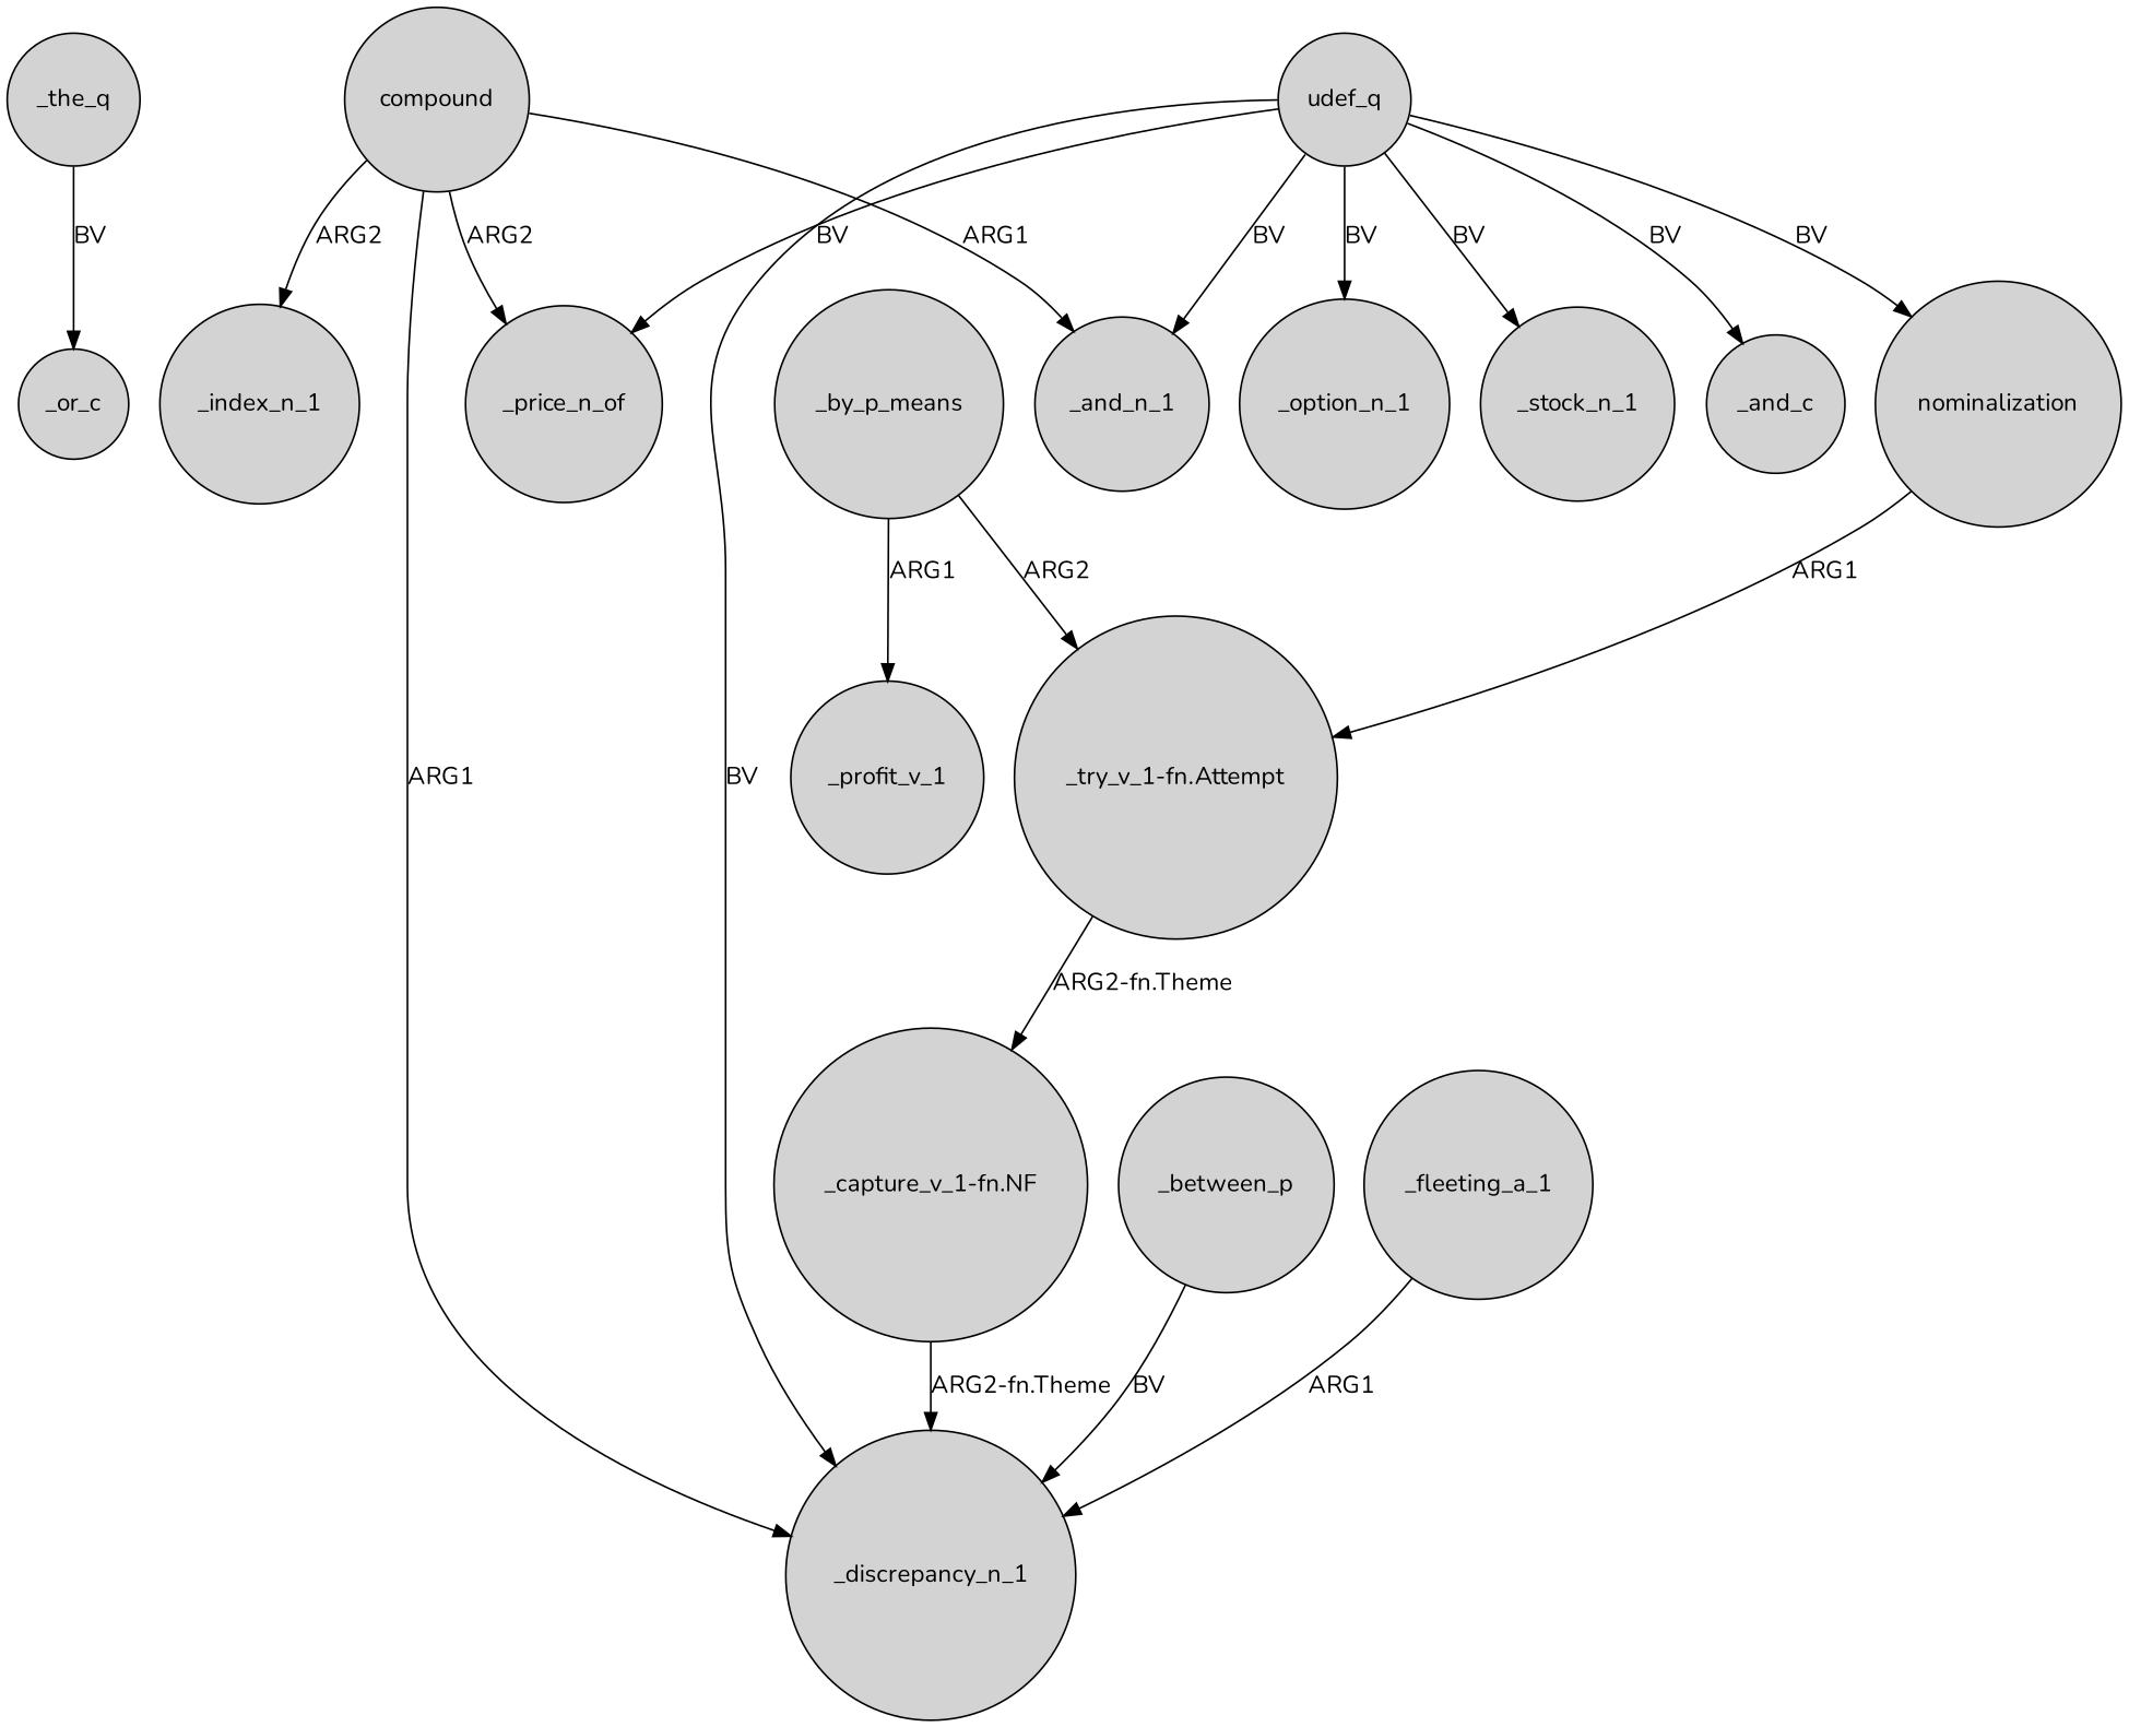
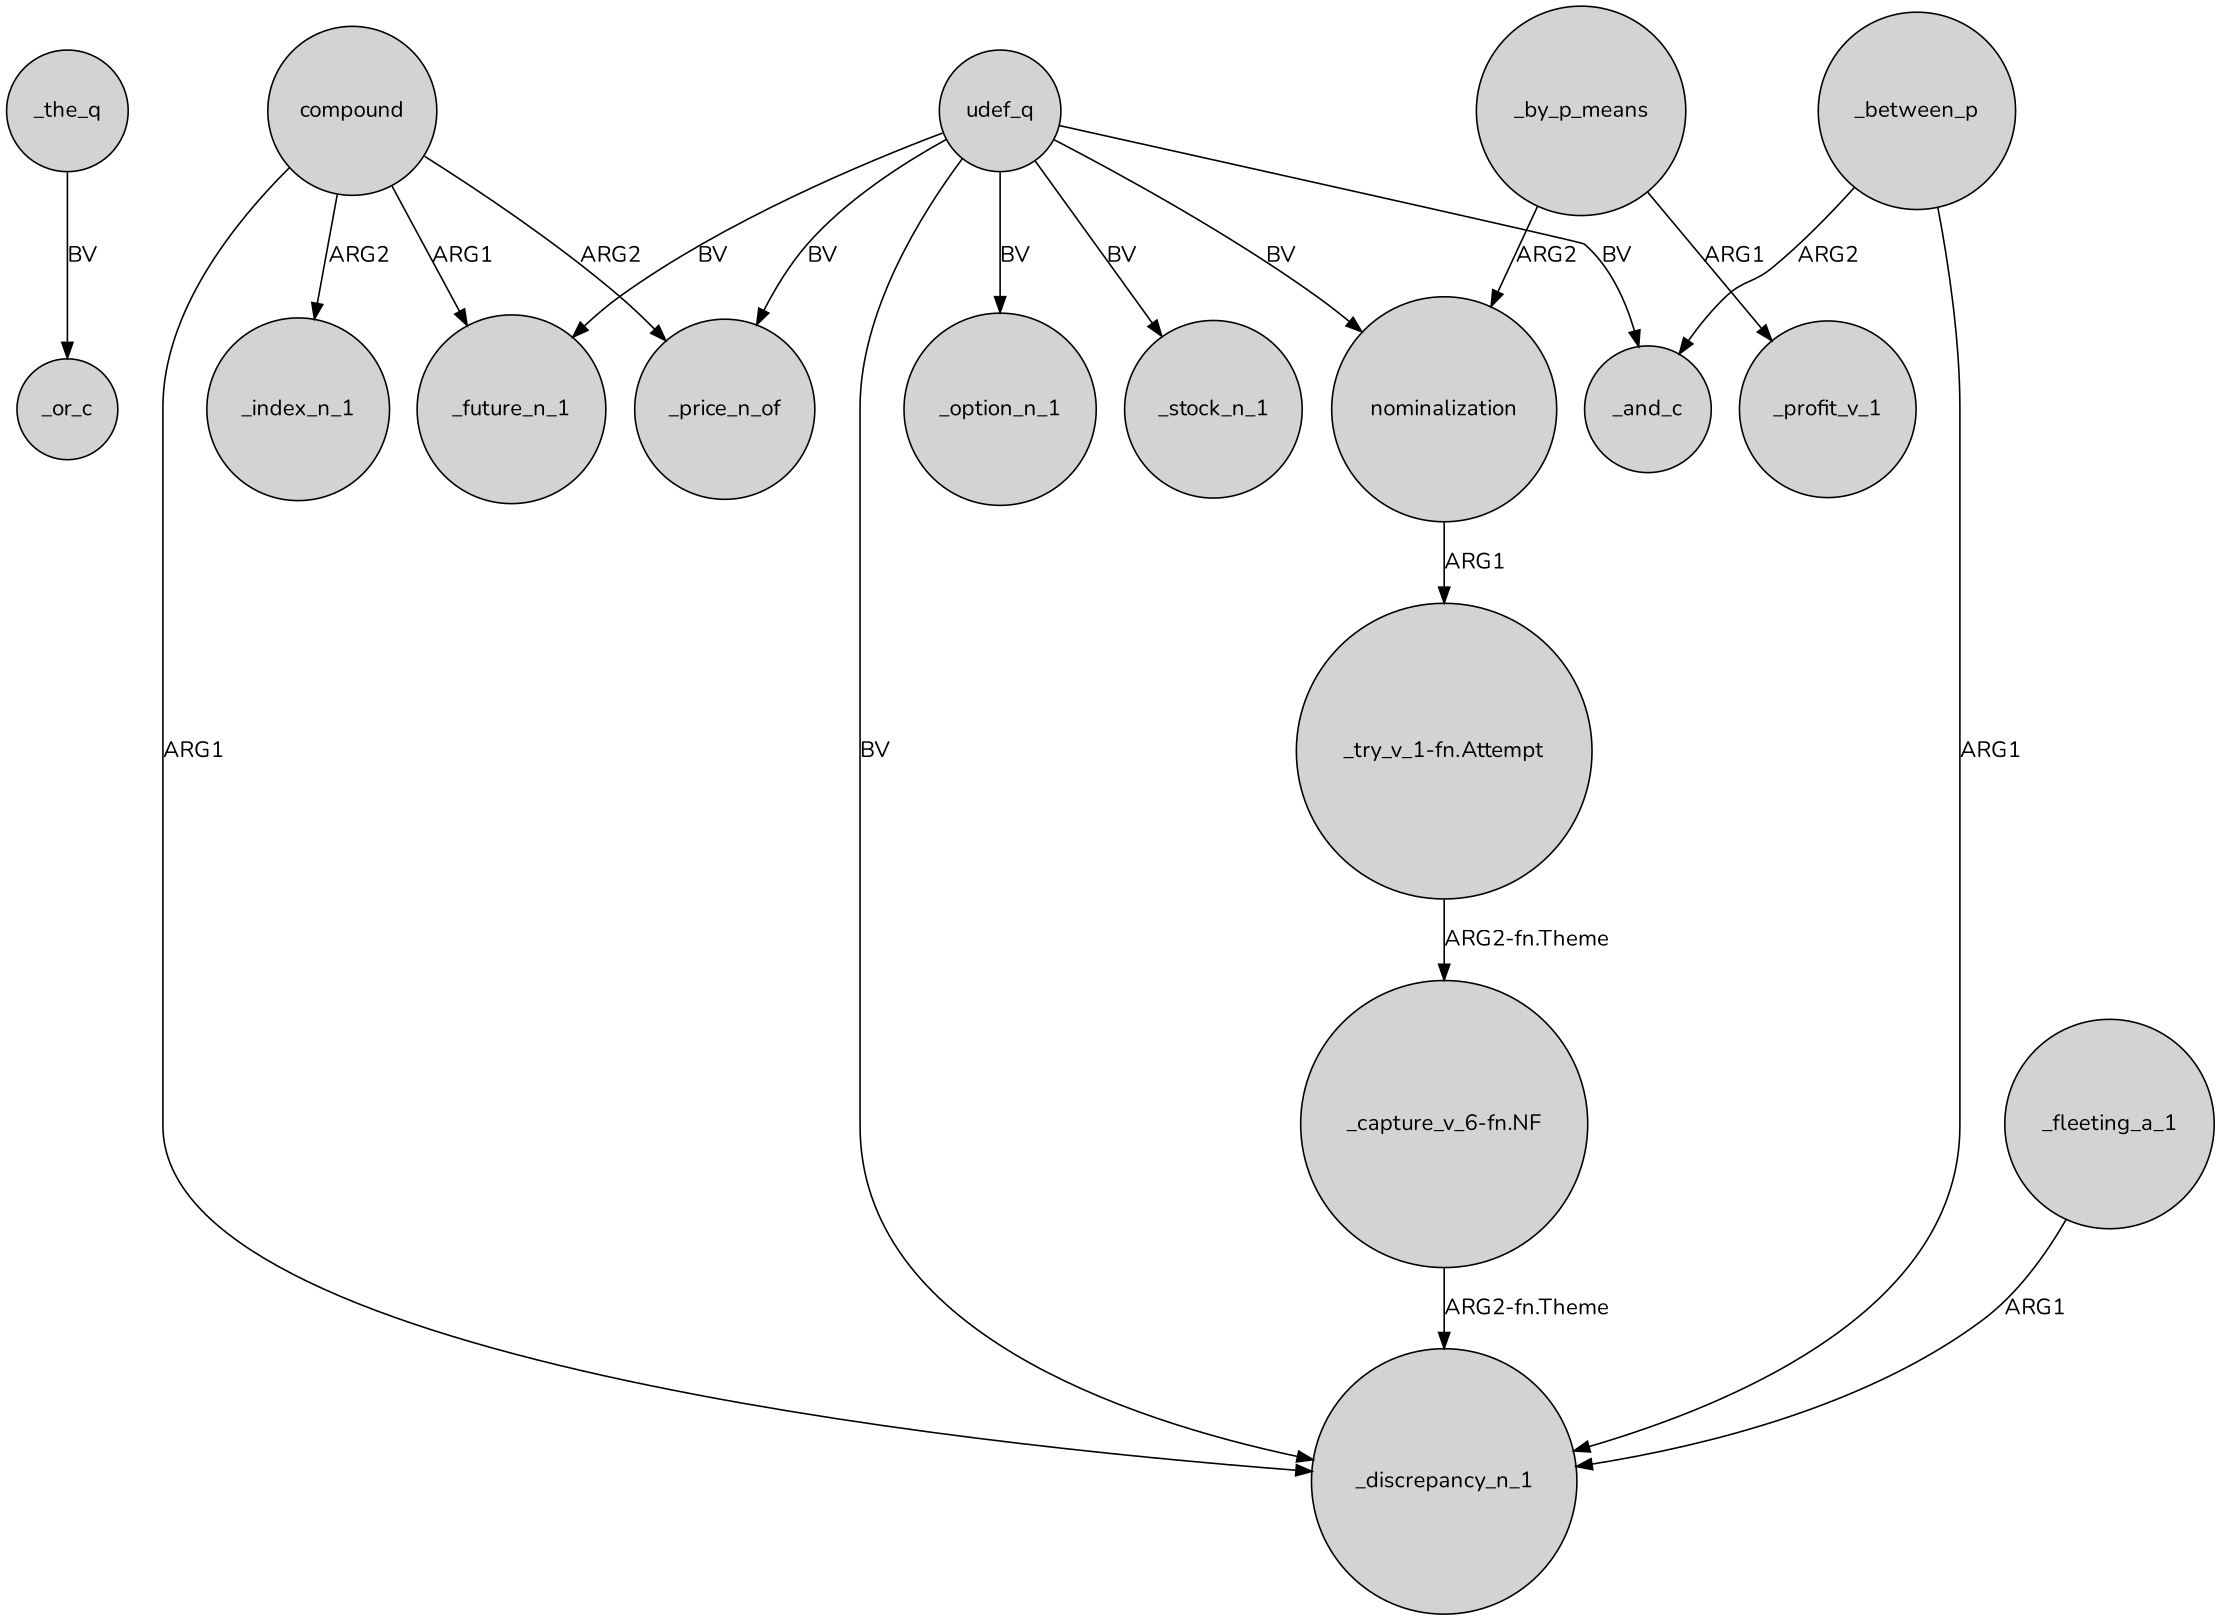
  digraph {
    fontname=Nunito
    node [fontname=Nunito shape=circle style=filled]
    edge [fontname=Nunito]
    _the_q
    _or_c
    compound
    _price_n_of
-   _future_n_1 [label=_and_n_1]
+   _future_n_1
    _index_n_1
    _discrepancy_n_1
    _by_p_means
    nominalization
    _profit_v_1
    "_try_v_1-fn.Attempt"
-   "_capture_v_1-fn.NF"
+   "_capture_v_1-fn.NF" [label="_capture_v_6-fn.NF"]
    udef_q
    _option_n_1
    _stock_n_1
    _and_c
    _between_p
    _fleeting_a_1
    _the_q -> _or_c [label=BV]
    compound -> _price_n_of [label=ARG2]
    compound -> _future_n_1 [label=ARG1]
    compound -> _index_n_1 [label=ARG2]
    compound -> _discrepancy_n_1 [label=ARG1]
-   _by_p_means -> "_try_v_1-fn.Attempt" [label=ARG2]
+   _by_p_means -> nominalization [label=ARG2]
    _by_p_means -> _profit_v_1 [label=ARG1]
    nominalization -> "_try_v_1-fn.Attempt" [label=ARG1]
    "_try_v_1-fn.Attempt" -> "_capture_v_1-fn.NF" [label="ARG2-fn.Theme"]
    "_capture_v_1-fn.NF" -> _discrepancy_n_1 [label="ARG2-fn.Theme"]
    udef_q -> _price_n_of [label=BV]
    udef_q -> _future_n_1 [label=BV]
    udef_q -> _discrepancy_n_1 [label=BV]
    udef_q -> nominalization [label=BV]
    udef_q -> _option_n_1 [label=BV]
    udef_q -> _stock_n_1 [label=BV]
    udef_q -> _and_c [label=BV]
-   _between_p -> _discrepancy_n_1 [label=BV]
+   _between_p -> _discrepancy_n_1 [label=ARG1]
+   _between_p -> _and_c [label=ARG2]
    _fleeting_a_1 -> _discrepancy_n_1 [label=ARG1]
  }
